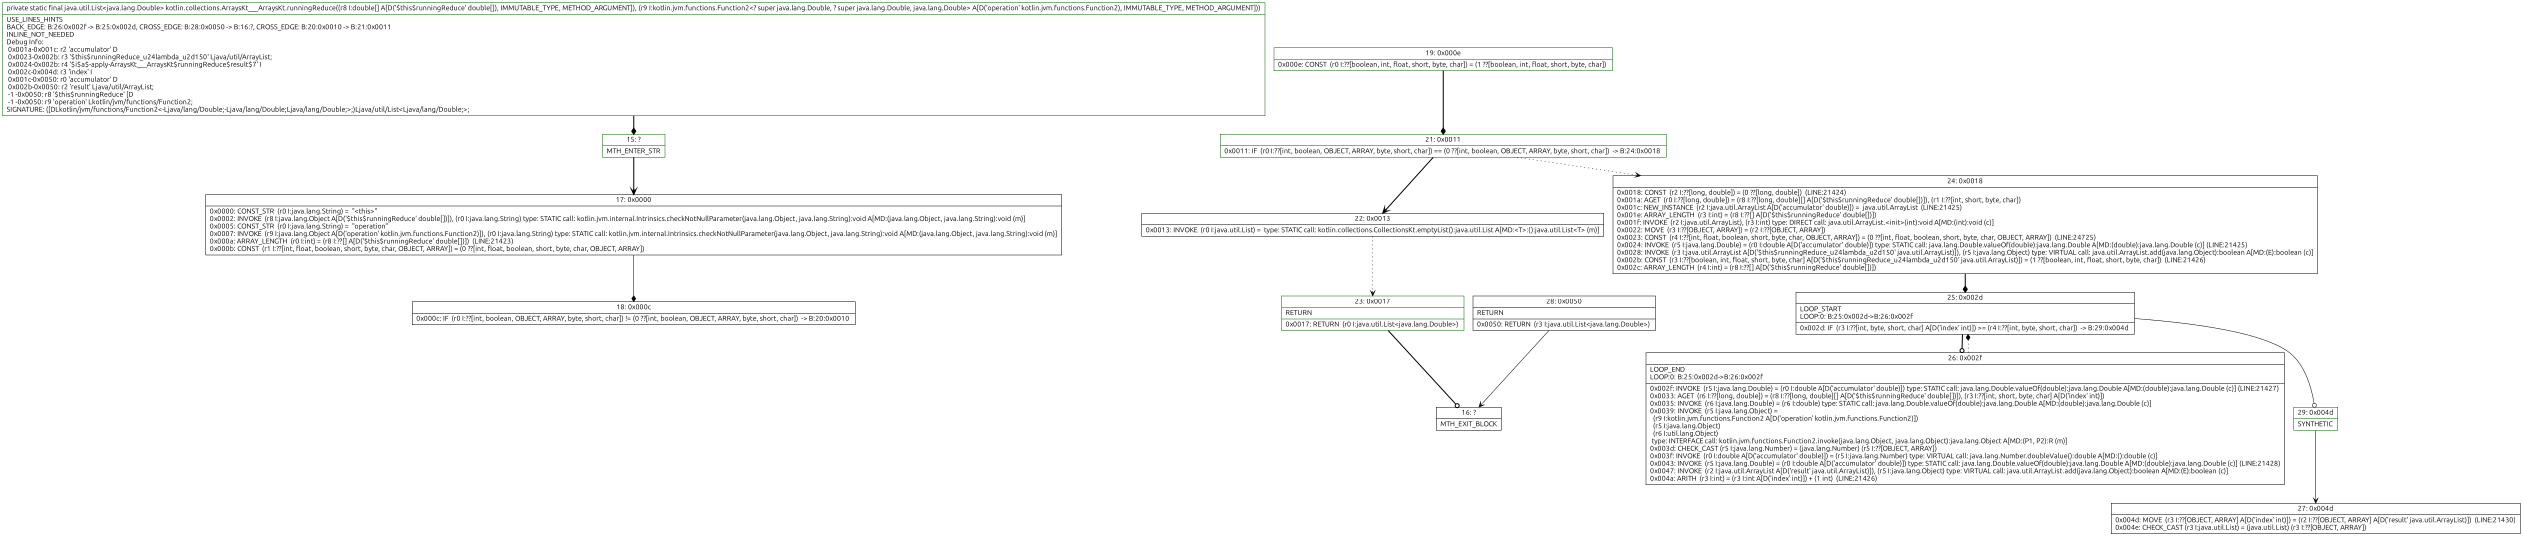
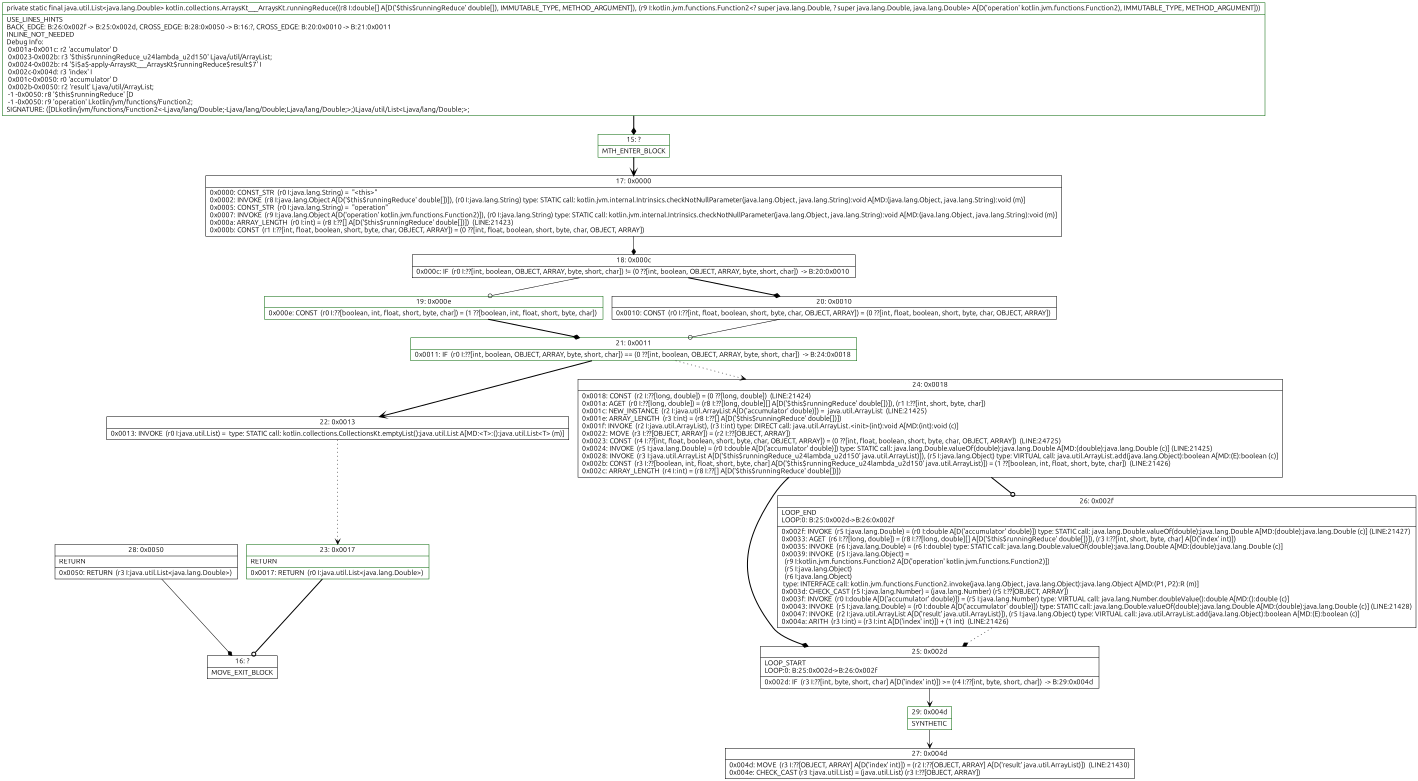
  digraph {
    fontname=Ubuntu
    node [color=black fontname=Ubuntu shape=record]
    edge [arrowhead=vee fontname=Ubuntu style=bold]
-   n1 [color=darkgreen label="{15\:\ ?|MTH_ENTER_STR\l}"]
+   n1 [color=darkgreen label="{15\:\ ?|MTH_ENTER_BLOCK\l}"]
    n2 [label="{17\:\ 0x0000|0x0000: CONST_STR  (r0 I:java.lang.String) =  \"\<this\>\" \l0x0002: INVOKE  (r8 I:java.lang.Object A[D('$this$runningReduce' double[])]), (r0 I:java.lang.String) type: STATIC call: kotlin.jvm.internal.Intrinsics.checkNotNullParameter(java.lang.Object, java.lang.String):void A[MD:(java.lang.Object, java.lang.String):void (m)]\l0x0005: CONST_STR  (r0 I:java.lang.String) =  \"operation\" \l0x0007: INVOKE  (r9 I:java.lang.Object A[D('operation' kotlin.jvm.functions.Function2)]), (r0 I:java.lang.String) type: STATIC call: kotlin.jvm.internal.Intrinsics.checkNotNullParameter(java.lang.Object, java.lang.String):void A[MD:(java.lang.Object, java.lang.String):void (m)]\l0x000a: ARRAY_LENGTH  (r0 I:int) = (r8 I:??[] A[D('$this$runningReduce' double[])])  (LINE:21423)\l0x000b: CONST  (r1 I:??[int, float, boolean, short, byte, char, OBJECT, ARRAY]) = (0 ??[int, float, boolean, short, byte, char, OBJECT, ARRAY]) \l}"]
    n3 [label="{18\:\ 0x000c|0x000c: IF  (r0 I:??[int, boolean, OBJECT, ARRAY, byte, short, char]) != (0 ??[int, boolean, OBJECT, ARRAY, byte, short, char])  \-\> B:20:0x0010 \l}"]
    n4 [color=darkgreen label="{19\:\ 0x000e|0x000e: CONST  (r0 I:??[boolean, int, float, short, byte, char]) = (1 ??[boolean, int, float, short, byte, char]) \l}"]
+   n5 [label="{20\:\ 0x0010|0x0010: CONST  (r0 I:??[int, float, boolean, short, byte, char, OBJECT, ARRAY]) = (0 ??[int, float, boolean, short, byte, char, OBJECT, ARRAY]) \l}"]
    n6 [color=darkgreen label="{21\:\ 0x0011|0x0011: IF  (r0 I:??[int, boolean, OBJECT, ARRAY, byte, short, char]) == (0 ??[int, boolean, OBJECT, ARRAY, byte, short, char])  \-\> B:24:0x0018 \l}"]
    n7 [label="{22\:\ 0x0013|0x0013: INVOKE  (r0 I:java.util.List) =  type: STATIC call: kotlin.collections.CollectionsKt.emptyList():java.util.List A[MD:\<T\>:():java.util.List\<T\> (m)]\l}"]
    n8 [label="{24\:\ 0x0018|0x0018: CONST  (r2 I:??[long, double]) = (0 ??[long, double])  (LINE:21424)\l0x001a: AGET  (r0 I:??[long, double]) = (r8 I:??[long, double][] A[D('$this$runningReduce' double[])]), (r1 I:??[int, short, byte, char]) \l0x001c: NEW_INSTANCE  (r2 I:java.util.ArrayList A[D('accumulator' double)]) =  java.util.ArrayList  (LINE:21425)\l0x001e: ARRAY_LENGTH  (r3 I:int) = (r8 I:??[] A[D('$this$runningReduce' double[])]) \l0x001f: INVOKE  (r2 I:java.util.ArrayList), (r3 I:int) type: DIRECT call: java.util.ArrayList.\<init\>(int):void A[MD:(int):void (c)]\l0x0022: MOVE  (r3 I:??[OBJECT, ARRAY]) = (r2 I:??[OBJECT, ARRAY]) \l0x0023: CONST  (r4 I:??[int, float, boolean, short, byte, char, OBJECT, ARRAY]) = (0 ??[int, float, boolean, short, byte, char, OBJECT, ARRAY])  (LINE:24725)\l0x0024: INVOKE  (r5 I:java.lang.Double) = (r0 I:double A[D('accumulator' double)]) type: STATIC call: java.lang.Double.valueOf(double):java.lang.Double A[MD:(double):java.lang.Double (c)] (LINE:21425)\l0x0028: INVOKE  (r3 I:java.util.ArrayList A[D('$this$runningReduce_u24lambda_u2d150' java.util.ArrayList)]), (r5 I:java.lang.Object) type: VIRTUAL call: java.util.ArrayList.add(java.lang.Object):boolean A[MD:(E):boolean (c)]\l0x002b: CONST  (r3 I:??[boolean, int, float, short, byte, char] A[D('$this$runningReduce_u24lambda_u2d150' java.util.ArrayList)]) = (1 ??[boolean, int, float, short, byte, char])  (LINE:21426)\l0x002c: ARRAY_LENGTH  (r4 I:int) = (r8 I:??[] A[D('$this$runningReduce' double[])]) \l}"]
    n9 [color=darkgreen label="{23\:\ 0x0017|RETURN\l|0x0017: RETURN  (r0 I:java.util.List\<java.lang.Double\>) \l}"]
    n10 [label="{25\:\ 0x002d|LOOP_START\lLOOP:0: B:25:0x002d\-\>B:26:0x002f\l|0x002d: IF  (r3 I:??[int, byte, short, char] A[D('index' int)]) \>= (r4 I:??[int, byte, short, char])  \-\> B:29:0x004d \l}"]
-   n11 [label="{16\:\ ?|MTH_EXIT_BLOCK\l}"]
-   n12 [label="{26\:\ 0x002f|LOOP_END\lLOOP:0: B:25:0x002d\-\>B:26:0x002f\l|0x002f: INVOKE  (r5 I:java.lang.Double) = (r0 I:double A[D('accumulator' double)]) type: STATIC call: java.lang.Double.valueOf(double):java.lang.Double A[MD:(double):java.lang.Double (c)] (LINE:21427)\l0x0033: AGET  (r6 I:??[long, double]) = (r8 I:??[long, double][] A[D('$this$runningReduce' double[])]), (r3 I:??[int, short, byte, char] A[D('index' int)]) \l0x0035: INVOKE  (r6 I:java.lang.Double) = (r6 I:double) type: STATIC call: java.lang.Double.valueOf(double):java.lang.Double A[MD:(double):java.lang.Double (c)]\l0x0039: INVOKE  (r5 I:java.lang.Object) = \l  (r9 I:kotlin.jvm.functions.Function2 A[D('operation' kotlin.jvm.functions.Function2)])\l  (r5 I:java.lang.Object)\l  (r6 I:util.lang.Object)\l type: INTERFACE call: kotlin.jvm.functions.Function2.invoke(java.lang.Object, java.lang.Object):java.lang.Object A[MD:(P1, P2):R (m)]\l0x003d: CHECK_CAST (r5 I:java.lang.Number) = (java.lang.Number) (r5 I:??[OBJECT, ARRAY]) \l0x003f: INVOKE  (r0 I:double A[D('accumulator' double)]) = (r5 I:java.lang.Number) type: VIRTUAL call: java.lang.Number.doubleValue():double A[MD:():double (c)]\l0x0043: INVOKE  (r5 I:java.lang.Double) = (r0 I:double A[D('accumulator' double)]) type: STATIC call: java.lang.Double.valueOf(double):java.lang.Double A[MD:(double):java.lang.Double (c)] (LINE:21428)\l0x0047: INVOKE  (r2 I:java.util.ArrayList A[D('result' java.util.ArrayList)]), (r5 I:java.lang.Object) type: VIRTUAL call: java.util.ArrayList.add(java.lang.Object):boolean A[MD:(E):boolean (c)]\l0x004a: ARITH  (r3 I:int) = (r3 I:int A[D('index' int)]) + (1 int)  (LINE:21426)\l}"]
+   n11 [label="{16\:\ ?|MOVE_EXIT_BLOCK\l}"]
+   n12 [label="{26\:\ 0x002f|LOOP_END\lLOOP:0: B:25:0x002d\-\>B:26:0x002f\l|0x002f: INVOKE  (r5 I:java.lang.Double) = (r0 I:double A[D('accumulator' double)]) type: STATIC call: java.lang.Double.valueOf(double):java.lang.Double A[MD:(double):java.lang.Double (c)] (LINE:21427)\l0x0033: AGET  (r6 I:??[long, double]) = (r8 I:??[long, double][] A[D('$this$runningReduce' double[])]), (r3 I:??[int, short, byte, char] A[D('index' int)]) \l0x0035: INVOKE  (r6 I:java.lang.Double) = (r6 I:double) type: STATIC call: java.lang.Double.valueOf(double):java.lang.Double A[MD:(double):java.lang.Double (c)]\l0x0039: INVOKE  (r5 I:java.lang.Object) = \l  (r9 I:kotlin.jvm.functions.Function2 A[D('operation' kotlin.jvm.functions.Function2)])\l  (r5 I:java.lang.Object)\l  (r6 I:java.lang.Object)\l type: INTERFACE call: kotlin.jvm.functions.Function2.invoke(java.lang.Object, java.lang.Object):java.lang.Object A[MD:(P1, P2):R (m)]\l0x003d: CHECK_CAST (r5 I:java.lang.Number) = (java.lang.Number) (r5 I:??[OBJECT, ARRAY]) \l0x003f: INVOKE  (r0 I:double A[D('accumulator' double)]) = (r5 I:java.lang.Number) type: VIRTUAL call: java.lang.Number.doubleValue():double A[MD:():double (c)]\l0x0043: INVOKE  (r5 I:java.lang.Double) = (r0 I:double A[D('accumulator' double)]) type: STATIC call: java.lang.Double.valueOf(double):java.lang.Double A[MD:(double):java.lang.Double (c)] (LINE:21428)\l0x0047: INVOKE  (r2 I:java.util.ArrayList A[D('result' java.util.ArrayList)]), (r5 I:java.lang.Object) type: VIRTUAL call: java.util.ArrayList.add(java.lang.Object):boolean A[MD:(E):boolean (c)]\l0x004a: ARITH  (r3 I:int) = (r3 I:int A[D('index' int)]) + (1 int)  (LINE:21426)\l}"]
    n13 [color=darkgreen label="{29\:\ 0x004d|SYNTHETIC\l}"]
    n14 [label="{27\:\ 0x004d|0x004d: MOVE  (r3 I:??[OBJECT, ARRAY] A[D('index' int)]) = (r2 I:??[OBJECT, ARRAY] A[D('result' java.util.ArrayList)])  (LINE:21430)\l0x004e: CHECK_CAST (r3 I:java.util.List) = (java.util.List) (r3 I:??[OBJECT, ARRAY]) \l}"]
    n15 [label="{28\:\ 0x0050|RETURN\l|0x0050: RETURN  (r3 I:java.util.List\<java.lang.Double\>) \l}"]
    n16 [color=darkgreen label="{private static final java.util.List\<java.lang.Double\> kotlin.collections.ArraysKt___ArraysKt.runningReduce((r8 I:double[] A[D('$this$runningReduce' double[]), IMMUTABLE_TYPE, METHOD_ARGUMENT]), (r9 I:kotlin.jvm.functions.Function2\<? super java.lang.Double, ? super java.lang.Double, java.lang.Double\> A[D('operation' kotlin.jvm.functions.Function2), IMMUTABLE_TYPE, METHOD_ARGUMENT]))  | USE_LINES_HINTS\lBACK_EDGE: B:26:0x002f \-\> B:25:0x002d, CROSS_EDGE: B:28:0x0050 \-\> B:16:?, CROSS_EDGE: B:20:0x0010 \-\> B:21:0x0011\lINLINE_NOT_NEEDED\lDebug Info:\l  0x001a\-0x001c: r2 'accumulator' D\l  0x0023\-0x002b: r3 '$this$runningReduce_u24lambda_u2d150' Ljava\/util\/ArrayList;\l  0x0024\-0x002b: r4 '$i$a$\-apply\-ArraysKt___ArraysKt$runningReduce$result$7' I\l  0x002c\-0x004d: r3 'index' I\l  0x001c\-0x0050: r0 'accumulator' D\l  0x002b\-0x0050: r2 'result' Ljava\/util\/ArrayList;\l  \-1 \-0x0050: r8 '$this$runningReduce' [D\l  \-1 \-0x0050: r9 'operation' Lkotlin\/jvm\/functions\/Function2;\lSIGNATURE: ([DLkotlin\/jvm\/functions\/Function2\<\-Ljava\/lang\/Double;\-Ljava\/lang\/Double;Ljava\/lang\/Double;\>;)Ljava\/util\/List\<Ljava\/lang\/Double;\>;\l}"]
    n1 -> n2
    n2 -> n3 [arrowhead=diamond style=solid]
+   n3 -> n4 [arrowhead=odot style=solid]
+   n3 -> n5 [arrowhead=diamond]
    n4 -> n6 [arrowhead=diamond]
+   n5 -> n6 [arrowhead=odot style=solid]
    n6 -> n7
    n6 -> n8 [style=dotted]
    n7 -> n9 [style=dotted]
    n8 -> n10 [arrowhead=diamond]
    n9 -> n11 [arrowhead=odot]
-   n10 -> n12 [arrowhead=odot]
-   n10 -> n13 [arrowhead=odot style=solid]
+   n8 -> n12 [arrowhead=odot]
+   n10 -> n13 [style=solid]
    n12 -> n10 [arrowhead=diamond style=dotted]
    n13 -> n14 [style=solid]
-   n15 -> n11 [style=solid]
+   n15 -> n11 [arrowhead=diamond style=solid]
    n16 -> n1 [arrowhead=diamond]
  }
